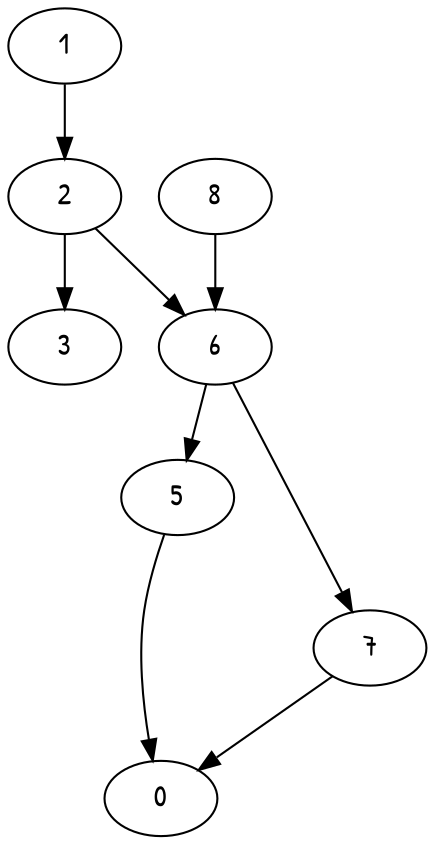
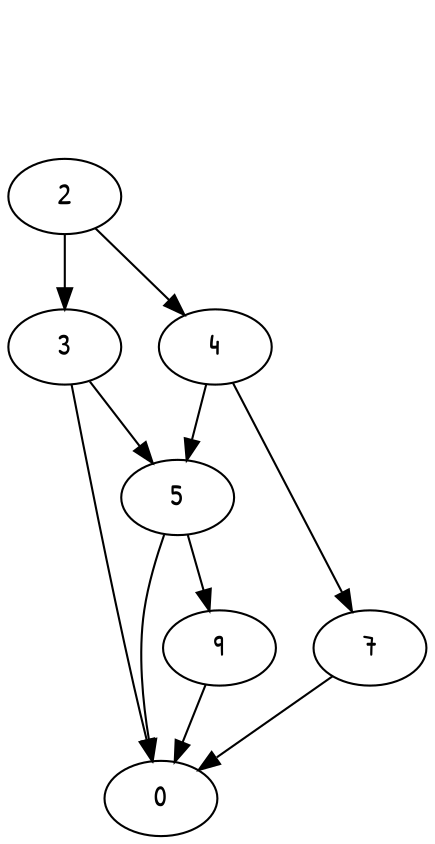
  digraph {
    fontname="Patrick Hand"
    node [fontname="Patrick Hand"]
    edge [fontname="Patrick Hand"]
-   1
    2
    3
-   4 [label=6]
+   4
    5
    n6 [label=0]
    7
-   8
-   1 -> 2
+   9
    2 -> 3
    2 -> 4
+   3 -> 5
+   3 -> n6
    4 -> 5
    4 -> 7
    5 -> n6
+   5 -> 9
    7 -> n6
-   8 -> 4
+   9 -> n6
  }
